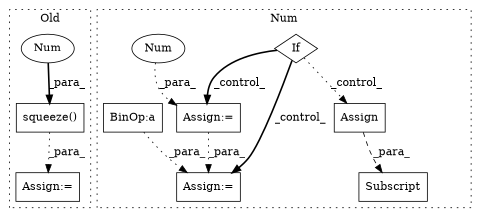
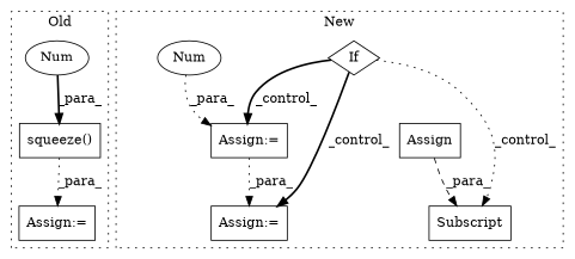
  digraph {
    node [a=68 l=3 shape=box]
    edge [style=dotted]
    n1 [a=75 l="33,1" label="squeeze()" s="8896,8930"]
    n2 [a=76 l=1 label=Num s=8929 shape=ellipse]
    n3 [label="Assign:=" s=8893]
    n4 [a=63 l="24,0" label=Subscript s="8917,0"]
    n5 [a=85 l=16 label=Assign s=8917]
    n6 [a=96 label=If s=8089 shape=diamond]
    n7 [label="Assign:=" s=8374]
    n8 [a=76 label=Num s=8377 shape=ellipse]
-   n9 [a=82 label="BinOp:a" s=8182]
    n10 [label="Assign:=" s=8399]
    subgraph cluster_1 {
      label=Old
      style=dotted
      n1
      n2
      n3
    }
    subgraph cluster_2 {
-     label=Num
+     label=New
      style=dotted
      n4
      n5
      n6
      n7
      n8
-     n9
      n10
    }
    n1 -> n3 [label=_para_]
    n2 -> n1 [label=_para_ style=bold]
    n5 -> n4 [label=_para_ style=dashed]
-   n6 -> n5 [label=_control_]
+   n6 -> n4 [label=_control_]
    n6 -> n7 [label=_control_ style=bold]
    n6 -> n10 [label=_control_ style=bold]
    n7 -> n10 [label=_para_]
    n8 -> n7 [label=_para_]
-   n9 -> n10 [label=_para_]
  }
